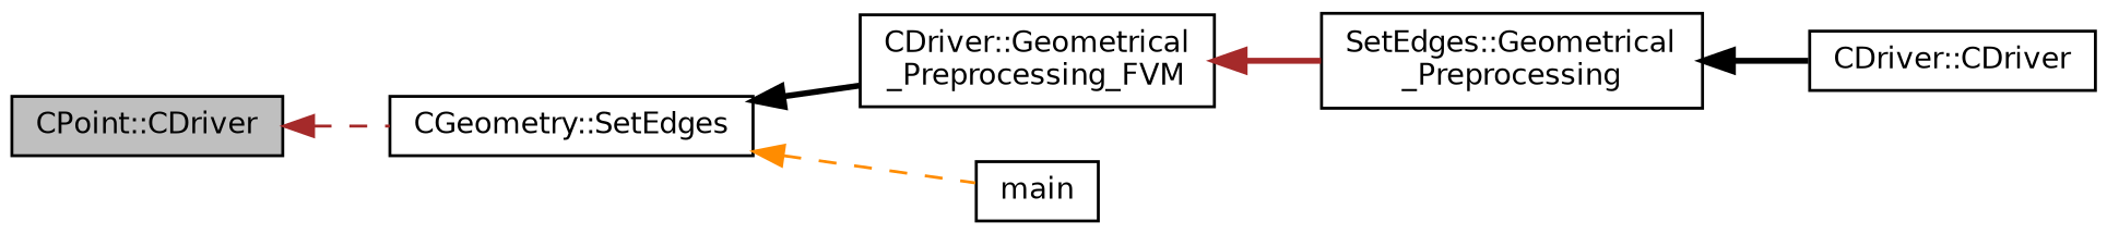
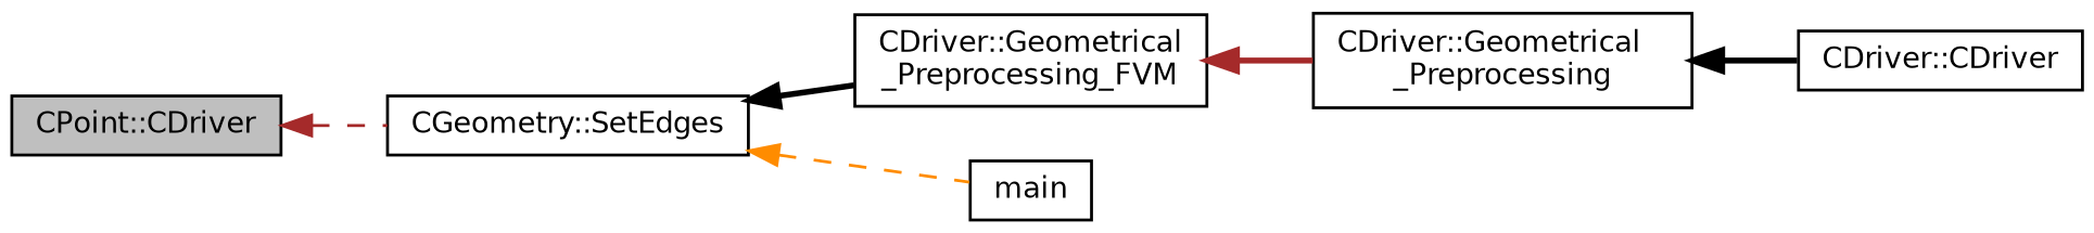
  digraph {
    rankdir=LR
    node [color=black fillcolor=white fontname=Helvetica fontsize=10 shape=record style=filled]
    edge [color=brown dir=back fontname=Helvetica fontsize=10 labelfontname=Helvetica labelfontsize=10 style=bold]
    n1 [fillcolor=grey75 fontcolor=black height=0.2 label="CPoint::CDriver" width=0.4]
    n2 [height=0.2 label="CGeometry::SetEdges" width=0.4]
    n3 [height=0.2 label="CDriver::Geometrical\l_Preprocessing_FVM" width=0.4]
    n4 [height=0.2 label=main width=0.4]
-   n5 [height=0.2 label="SetEdges::Geometrical\l_Preprocessing" width=0.4]
+   n5 [height=0.2 label="CDriver::Geometrical\l_Preprocessing" width=0.4]
    n6 [height=0.2 label="CDriver::CDriver" width=0.4]
    n1 -> n2 [style=dashed]
    n2 -> n3 [color=black]
    n2 -> n4 [color=darkorange style=dashed]
    n3 -> n5
    n5 -> n6 [color=black]
  }
